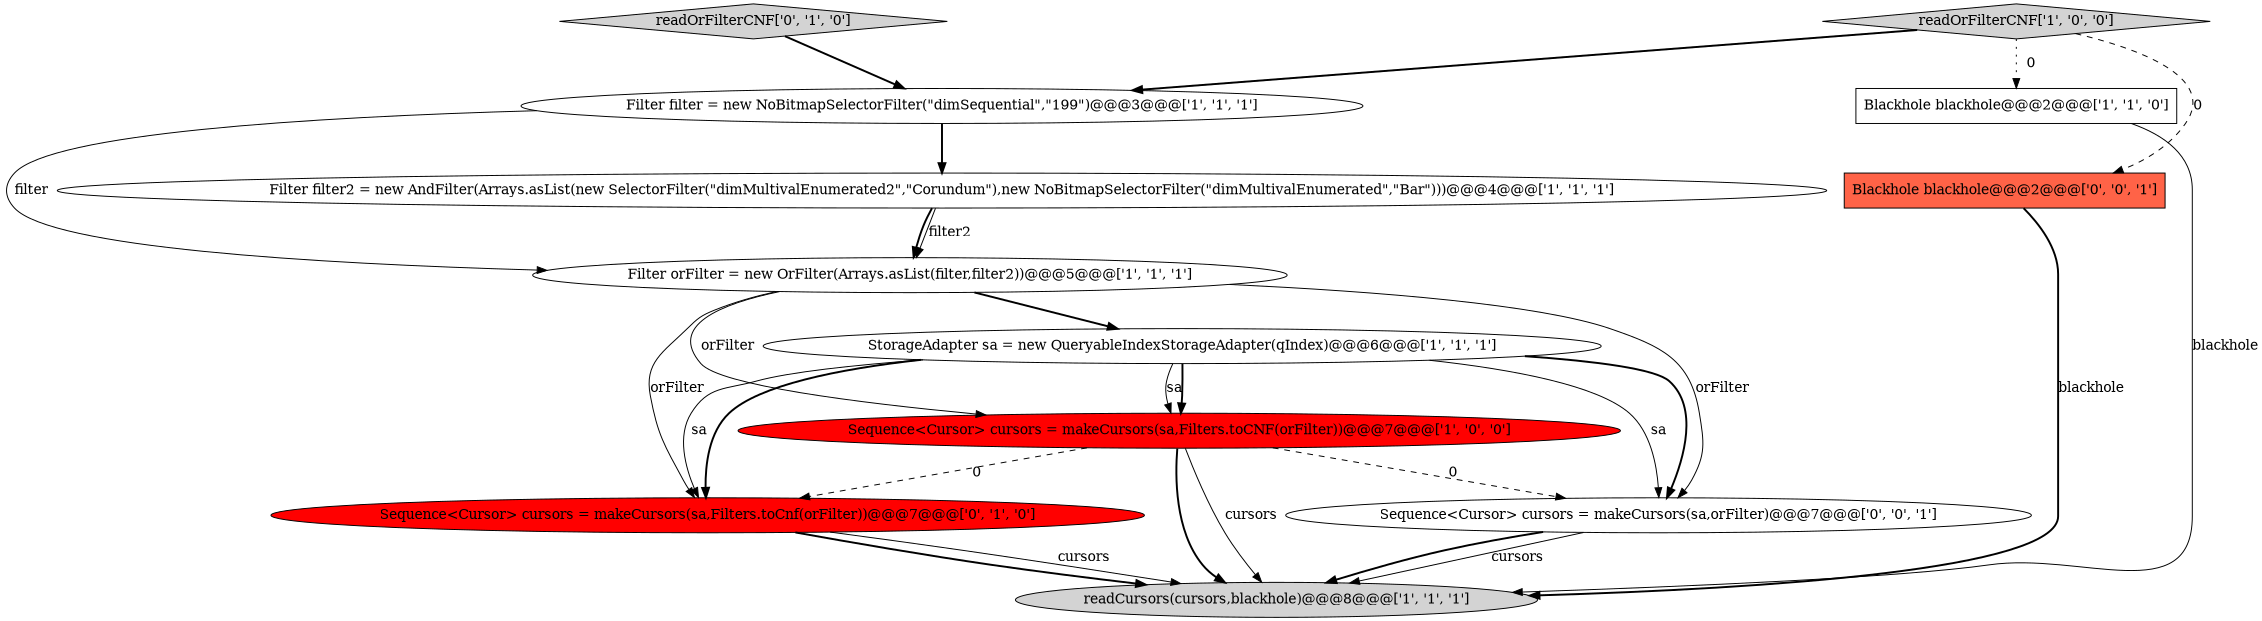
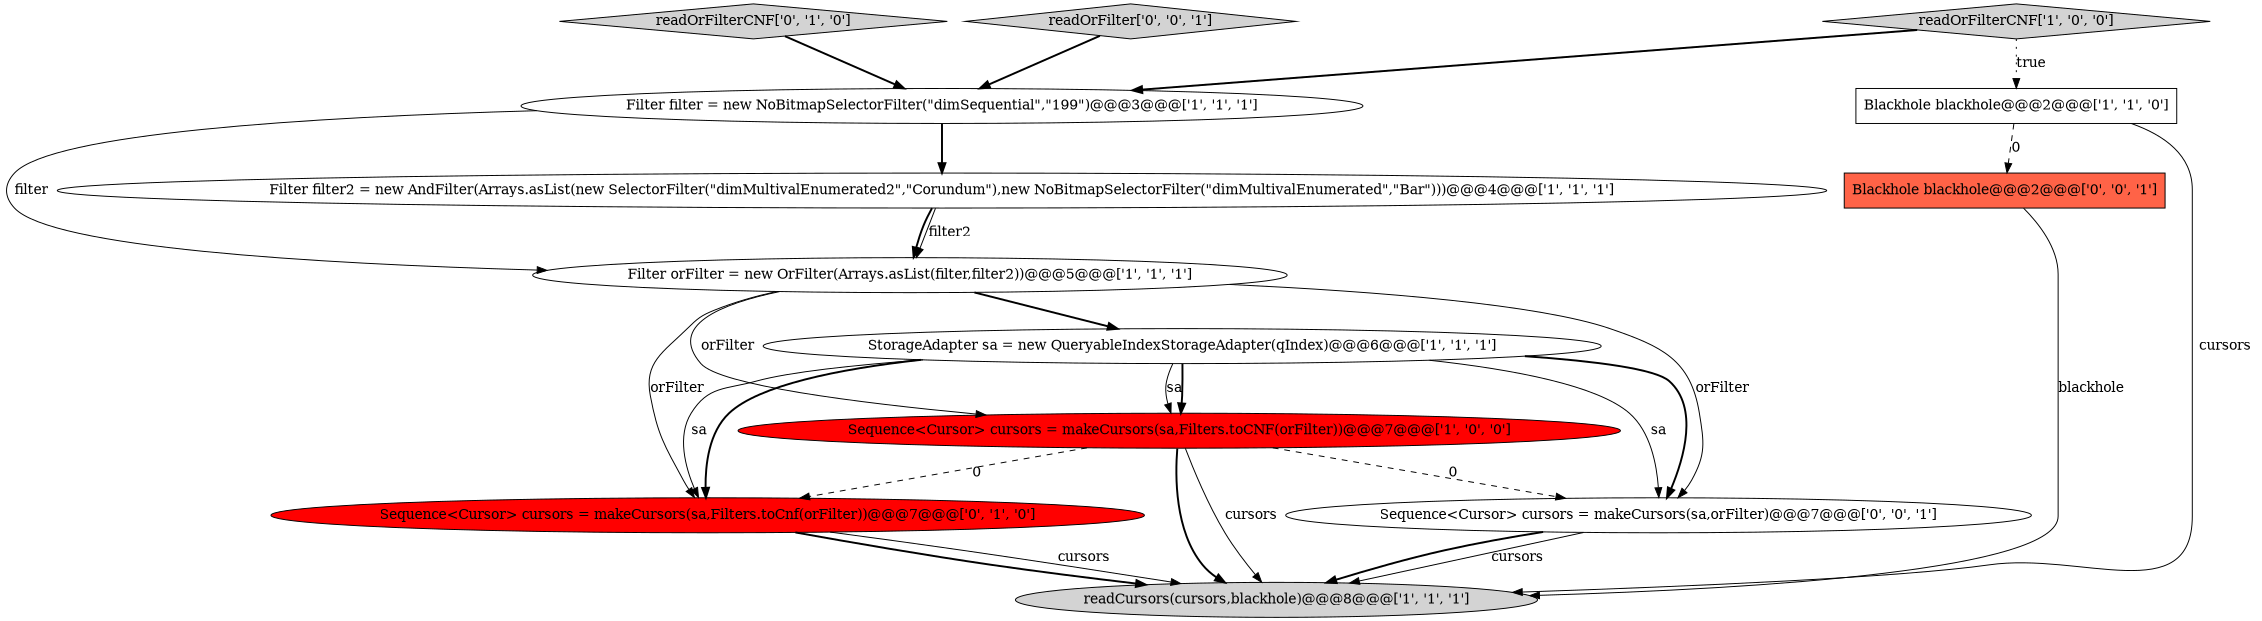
  digraph {
    node [fillcolor=white shape=ellipse style=filled]
    edge [style=solid]
    n1 [label="Sequence<Cursor> cursors = makeCursors(sa,orFilter)@@@7@@@['0', '0', '1']"]
    n2 [fillcolor=lightgray label="readCursors(cursors,blackhole)@@@8@@@['1', '1', '1']"]
    n3 [label="Filter filter = new NoBitmapSelectorFilter(\"dimSequential\",\"199\")@@@3@@@['1', '1', '1']"]
    n4 [label="Filter filter2 = new AndFilter(Arrays.asList(new SelectorFilter(\"dimMultivalEnumerated2\",\"Corundum\"),new NoBitmapSelectorFilter(\"dimMultivalEnumerated\",\"Bar\")))@@@4@@@['1', '1', '1']"]
    n5 [label="Filter orFilter = new OrFilter(Arrays.asList(filter,filter2))@@@5@@@['1', '1', '1']"]
    n6 [label="StorageAdapter sa = new QueryableIndexStorageAdapter(qIndex)@@@6@@@['1', '1', '1']"]
    n7 [fillcolor=red label="Sequence<Cursor> cursors = makeCursors(sa,Filters.toCnf(orFilter))@@@7@@@['0', '1', '0']"]
    n8 [fillcolor=red label="Sequence<Cursor> cursors = makeCursors(sa,Filters.toCNF(orFilter))@@@7@@@['1', '0', '0']"]
    n9 [fillcolor=lightgray label="readOrFilterCNF['0', '1', '0']" shape=diamond]
    n10 [label="Blackhole blackhole@@@2@@@['1', '1', '0']" shape=box]
    n11 [fillcolor=tomato label="Blackhole blackhole@@@2@@@['0', '0', '1']" shape=box]
+   n12 [fillcolor=lightgray label="readOrFilter['0', '0', '1']" shape=diamond]
    n13 [fillcolor=lightgray label="readOrFilterCNF['1', '0', '0']" shape=diamond]
    n1 -> n2 [style=bold]
    n1 -> n2 [label=cursors]
    n3 -> n4 [style=bold]
    n3 -> n5 [label=filter]
    n4 -> n5 [style=bold]
    n4 -> n5 [label=filter2]
    n5 -> n1 [label=orFilter]
    n5 -> n6 [style=bold]
    n5 -> n7 [label=orFilter]
    n5 -> n8 [label=orFilter]
    n6 -> n1 [style=bold]
    n6 -> n1 [label=sa]
    n6 -> n7 [style=bold]
    n6 -> n7 [label=sa]
    n6 -> n8 [label=sa]
    n6 -> n8 [style=bold]
    n7 -> n2 [style=bold]
    n7 -> n2 [label=cursors]
    n8 -> n1 [label=0 style=dashed]
    n8 -> n2 [style=bold]
    n8 -> n2 [label=cursors]
    n8 -> n7 [label=0 style=dashed]
    n9 -> n3 [style=bold]
-   n10 -> n2 [label=blackhole]
-   n13 -> n11 [label=0 style=dashed]
-   n11 -> n2 [label=blackhole style=bold]
+   n10 -> n2 [label=cursors]
+   n10 -> n11 [label=0 style=dashed]
+   n11 -> n2 [label=blackhole]
+   n12 -> n3 [style=bold]
    n13 -> n3 [style=bold]
-   n13 -> n10 [label=0 style=dotted]
+   n13 -> n10 [label=true style=dotted]
  }
